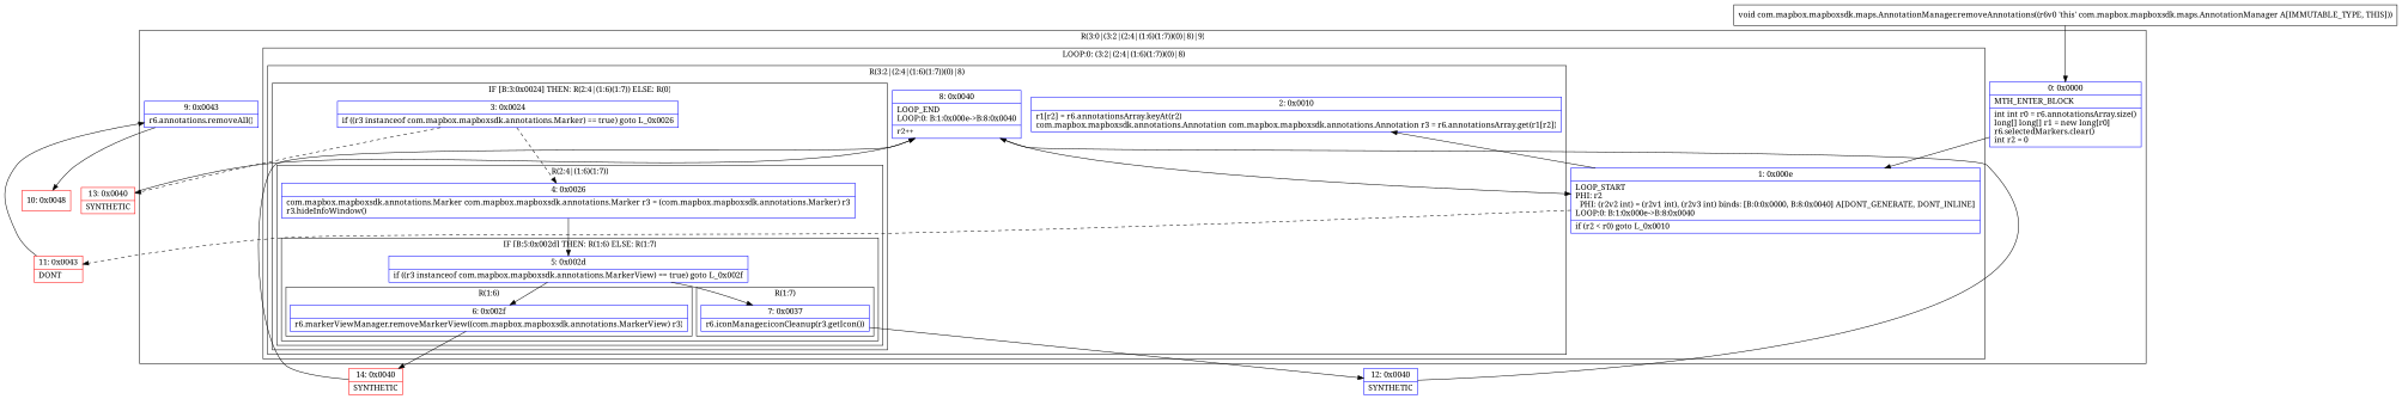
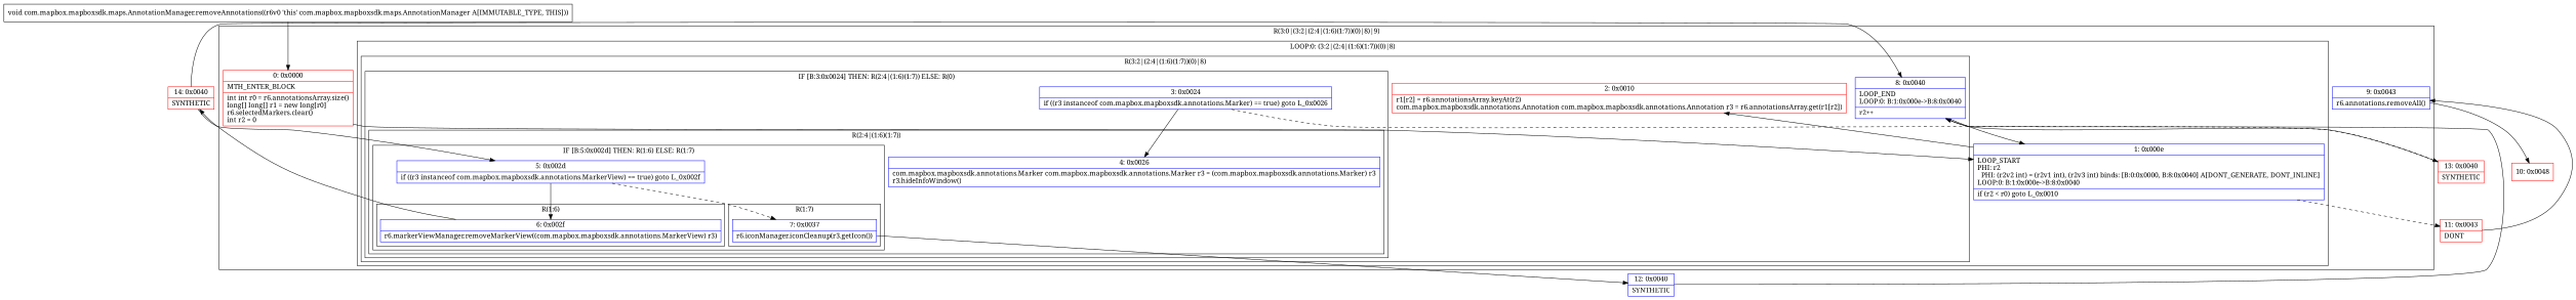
  digraph {
    fontname="Noto Serif"
    node [color=blue fontname="Noto Serif" shape=record]
    edge [fontname="Noto Serif"]
    n1 [label="{6\:\ 0x002f|r6.markerViewManager.removeMarkerView((com.mapbox.mapboxsdk.annotations.MarkerView) r3)\l}"]
    n2 [label="{7\:\ 0x0037|r6.iconManager.iconCleanup(r3.getIcon())\l}"]
    n3 [label="{5\:\ 0x002d|if ((r3 instanceof com.mapbox.mapboxsdk.annotations.MarkerView) == true) goto L_0x002f\l}"]
    n4 [label="{4\:\ 0x0026|com.mapbox.mapboxsdk.annotations.Marker com.mapbox.mapboxsdk.annotations.Marker r3 = (com.mapbox.mapboxsdk.annotations.Marker) r3\lr3.hideInfoWindow()\l}"]
    n5 [label="{3\:\ 0x0024|if ((r3 instanceof com.mapbox.mapboxsdk.annotations.Marker) == true) goto L_0x0026\l}"]
-   n6 [label="{2\:\ 0x0010|r1[r2] = r6.annotationsArray.keyAt(r2)\lcom.mapbox.mapboxsdk.annotations.Annotation com.mapbox.mapboxsdk.annotations.Annotation r3 = r6.annotationsArray.get(r1[r2])\l}"]
+   n6 [color=red label="{2\:\ 0x0010|r1[r2] = r6.annotationsArray.keyAt(r2)\lcom.mapbox.mapboxsdk.annotations.Annotation com.mapbox.mapboxsdk.annotations.Annotation r3 = r6.annotationsArray.get(r1[r2])\l}"]
    n7 [label="{8\:\ 0x0040|LOOP_END\lLOOP:0: B:1:0x000e\-\>B:8:0x0040\l|r2++\l}"]
    n8 [label="{1\:\ 0x000e|LOOP_START\lPHI: r2 \l  PHI: (r2v2 int) = (r2v1 int), (r2v3 int) binds: [B:0:0x0000, B:8:0x0040] A[DONT_GENERATE, DONT_INLINE]\lLOOP:0: B:1:0x000e\-\>B:8:0x0040\l|if (r2 \< r0) goto L_0x0010\l}"]
-   n9 [label="{0\:\ 0x0000|MTH_ENTER_BLOCK\l|int int r0 = r6.annotationsArray.size()\llong[] long[] r1 = new long[r0]\lr6.selectedMarkers.clear()\lint r2 = 0\l}"]
+   n9 [color=red label="{0\:\ 0x0000|MTH_ENTER_BLOCK\l|int int r0 = r6.annotationsArray.size()\llong[] long[] r1 = new long[r0]\lr6.selectedMarkers.clear()\lint r2 = 0\l}"]
    n10 [label="{9\:\ 0x0043|r6.annotations.removeAll()\l}"]
    n11 [color=red label="{14\:\ 0x0040|SYNTHETIC\l}"]
    n12 [label="{12\:\ 0x0040|SYNTHETIC\l}"]
    n13 [color=red label="{13\:\ 0x0040|SYNTHETIC\l}"]
    n14 [color=red label="{11\:\ 0x0043|DONT\l}"]
    n15 [color=red label="{10\:\ 0x0048}"]
    n16 [label="{void com.mapbox.mapboxsdk.maps.AnnotationManager.removeAnnotations((r6v0 'this' com.mapbox.mapboxsdk.maps.AnnotationManager A[IMMUTABLE_TYPE, THIS])) }" color=""]
    subgraph cluster_1 {
      label="R(3:0|(3:2|(2:4|(1:6)(1:7))(0)|8)|9)"
      n9
      n10
      subgraph cluster_2 {
        label="LOOP:0: (3:2|(2:4|(1:6)(1:7))(0)|8)"
        n8
        subgraph cluster_3 {
          label="R(3:2|(2:4|(1:6)(1:7))(0)|8)"
          n6
          n7
          subgraph cluster_4 {
            label="IF [B:3:0x0024] THEN: R(2:4|(1:6)(1:7)) ELSE: R(0)"
            n5
            subgraph cluster_5 {
              label="R(2:4|(1:6)(1:7))"
              n4
              subgraph cluster_6 {
                label="IF [B:5:0x002d] THEN: R(1:6) ELSE: R(1:7)"
                n3
                subgraph cluster_7 {
                  label="R(1:6)"
                  n1
                }
                subgraph cluster_8 {
                  label="R(1:7)"
                  n2
                }
              }
            }
            subgraph cluster_9 {
              label="R(0)"
            }
          }
        }
      }
    }
    n1 -> n11
    n2 -> n12
    n3 -> n1
-   n3 -> n2 [style=solid]
-   n4 -> n3
-   n5 -> n4 [style=dashed]
+   n3 -> n2 [style=dashed]
+   n11 -> n3
+   n5 -> n4
    n5 -> n13 [style=dashed]
    n7 -> n8
    n8 -> n6
    n8 -> n14 [style=dashed]
    n9 -> n8
    n10 -> n15
    n11 -> n7
    n12 -> n7
    n13 -> n7
    n14 -> n10
    n16 -> n9
  }
